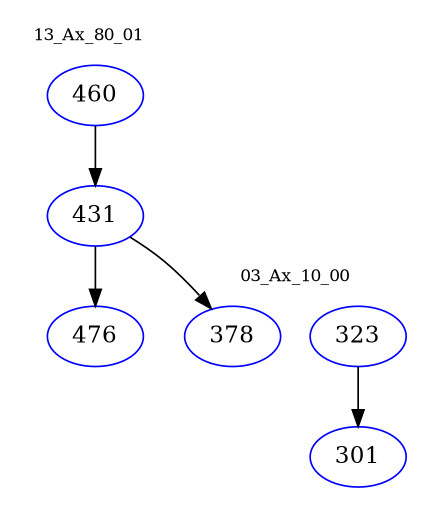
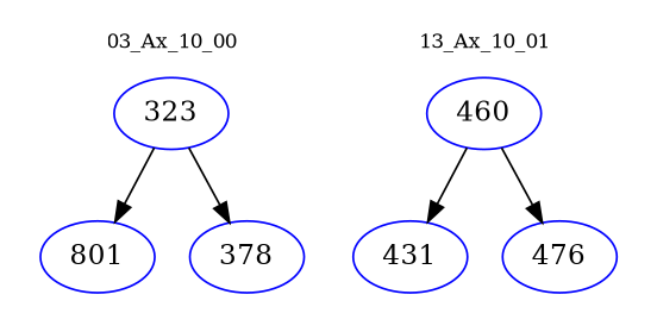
  digraph {
    node [color=blue]
    edge [color=black]
    n1 [label=323]
-   n2 [label=301]
+   n2 [label=801]
    n3 [label=378]
    n4 [label=460]
    n5 [label=431]
    n6 [label=476]
    subgraph cluster_1 {
      color=white
      fontsize=10
      label="03_Ax_10_00"
      n1
      n2
      n3
    }
    subgraph cluster_2 {
      color=white
      fontsize=10
-     label="13_Ax_80_01"
+     label="13_Ax_10_01"
      n4
      n5
      n6
    }
    n1 -> n2
-   n5 -> n3
+   n1 -> n3
    n4 -> n5
-   n5 -> n6
+   n4 -> n6
  }
